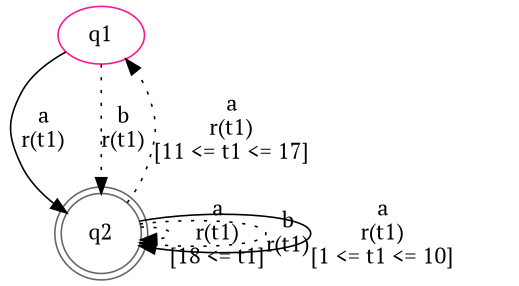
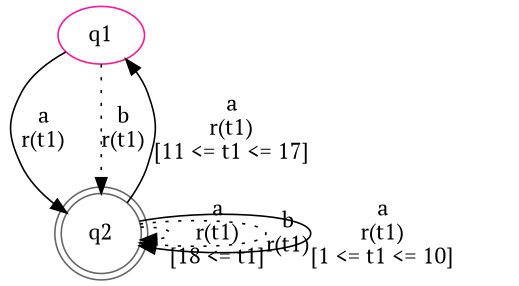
  digraph {
    fontname="PT Serif"
    node [fontname="PT Serif"]
    edge [style=dotted fontname="PT Serif"]
    n1 [label=q1 color=deeppink]
    n2 [label=q2 shape=doublecircle color=gray40]
    n1 -> n2 [label="a\nr(t1)\n" style=solid]
    n1 -> n2 [label="b\nr(t1)\n"]
-   n2 -> n1 [label="a\nr(t1)\n[11 <= t1 <= 17]"]
+   n2 -> n1 [label="a\nr(t1)\n[11 <= t1 <= 17]" style=solid]
    n2 -> n2 [label="a\nr(t1)\n[18 <= t1]"]
    n2 -> n2 [label="b\nr(t1)\n"]
    n2 -> n2 [label="a\nr(t1)\n[1 <= t1 <= 10]" style=solid]
  }
